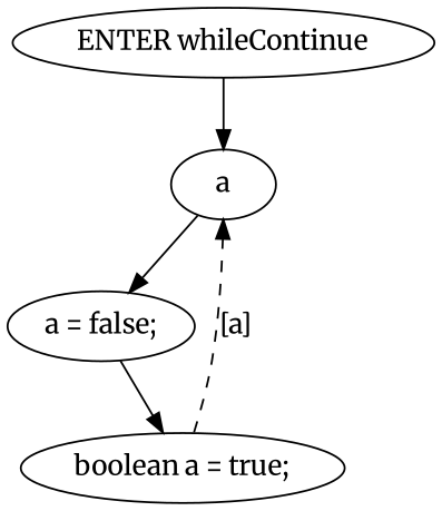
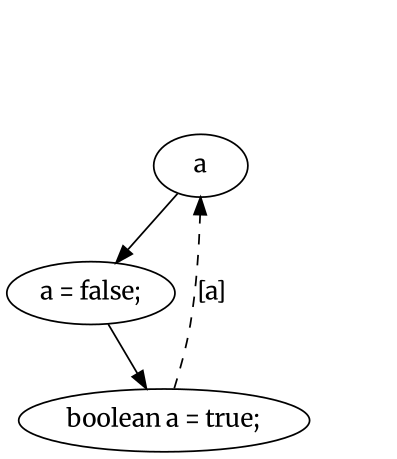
  digraph {
    fontname=Merriweather
    node [fontname=Merriweather]
    edge [fontname=Merriweather]
-   n1 [label="ENTER whileContinue"]
    n2 [label=a]
    n3 [label="boolean a = true;"]
    n4 [label="a = false;"]
-   n1 -> n2
    n2 -> n4
    n3 -> n2 [label="[a]" style=dashed]
    n4 -> n3
  }
